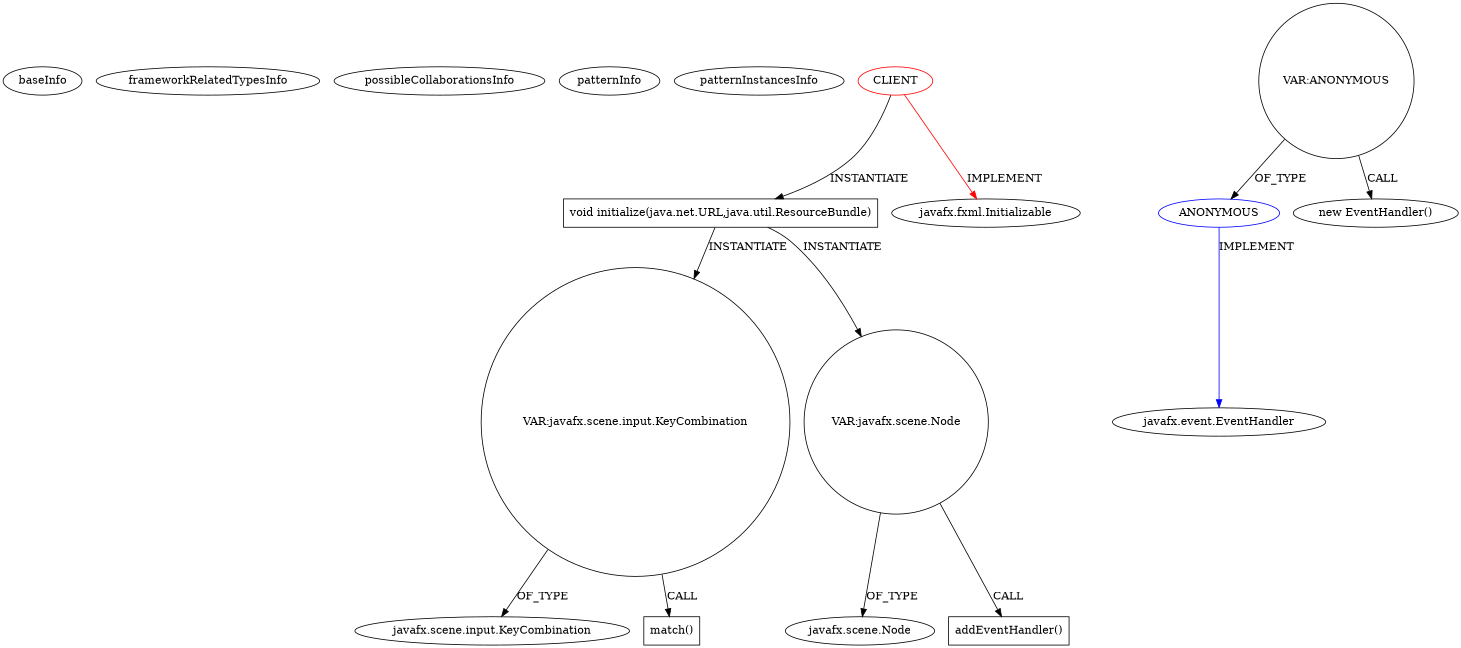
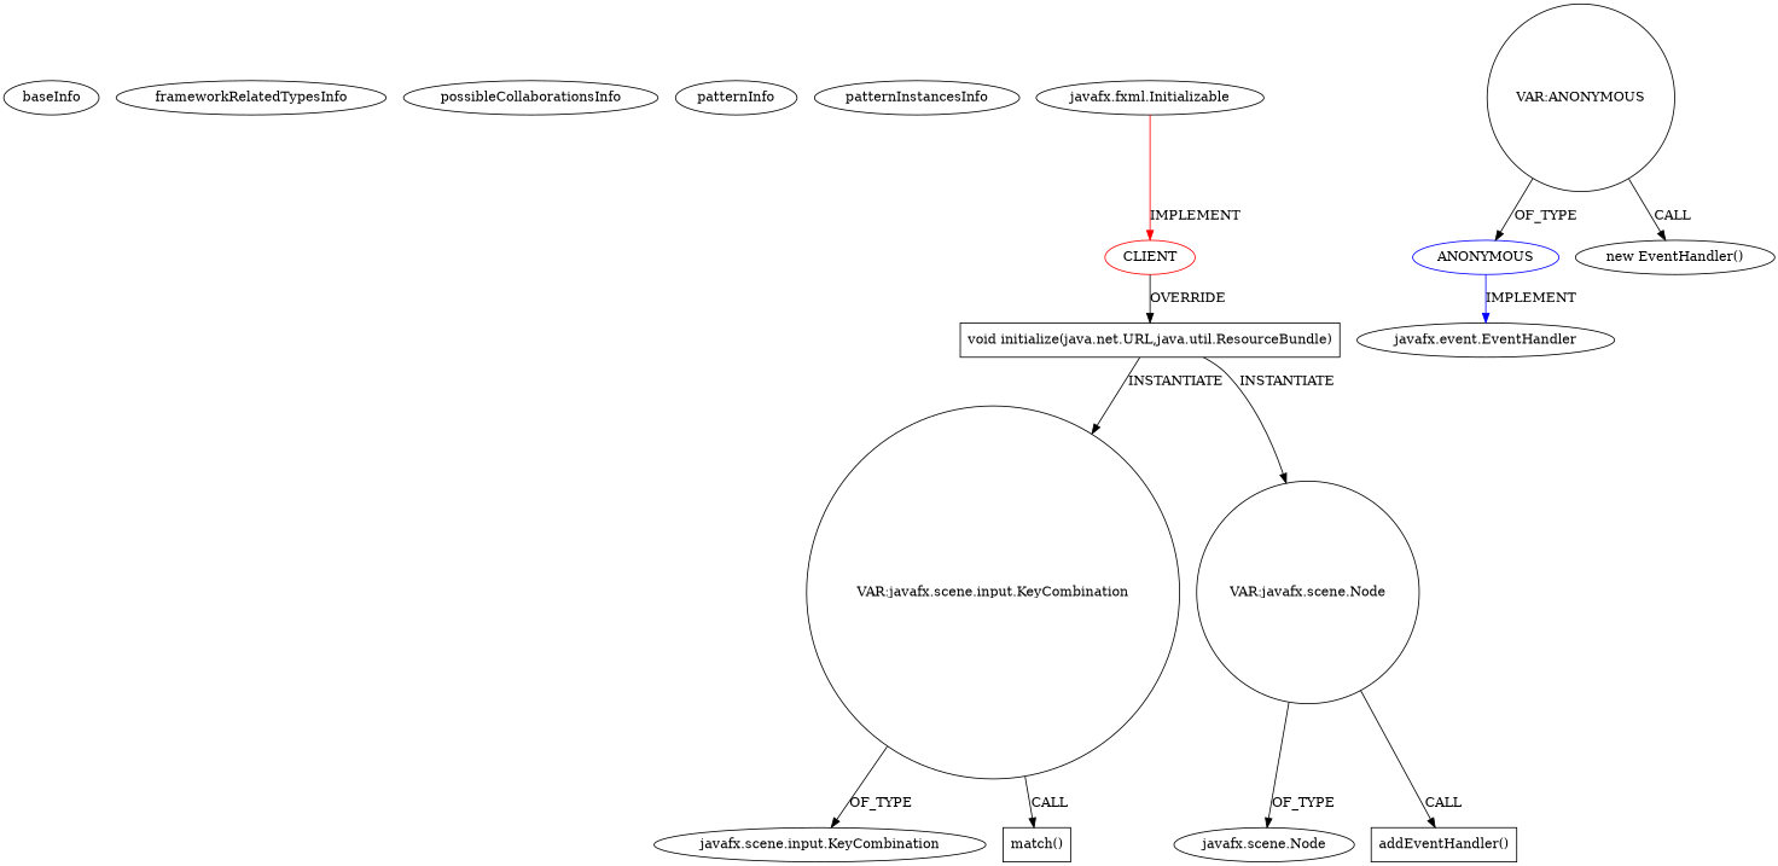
  digraph {
    node [isFrameworkType=false]
    baseInfo [category=pattern graphId=2363 isAnonymous=false possibleRelation=true isFrameworkType=""]
    frameworkRelatedTypesInfo [0="javafx.fxml.Initializable" isFrameworkType=""]
    possibleCollaborationsInfo [0="2363~INSTANTIATION-OVERRIDING_METHOD_DECLARATION-~javafx.fxml.Initializable ~javafx.event.EventHandler ~false~true" isFrameworkType=""]
    patternInfo [frequency=2.0 patternRootClient=0 isFrameworkType=""]
    patternInstancesInfo [0="svadlamudi-GaussJordanElimination~/svadlamudi-GaussJordanElimination/GaussJordanElimination-master/src/gauss/jordan/elimination/MainController.java~MainController~4396" 1="svadlamudi-GaussJordanElimination~/svadlamudi-GaussJordanElimination/GaussJordanElimination-master/src/gauss/jordan/elimination/InvalidController.java~InvalidController~4384" isFrameworkType=""]
    n6 [label="javafx.scene.input.KeyCombination" vertexType=FRAMEWORK_CLASS_TYPE]
    n7 [label="VAR:javafx.scene.input.KeyCombination" shape=circle vertexType=VARIABLE_EXPRESION]
    n8 [label="match()" shape=box vertexType=INSIDE_CALL]
    n9 [label="void initialize(java.net.URL,java.util.ResourceBundle)" shape=box vertexType=OVERRIDING_METHOD_DECLARATION]
    n10 [label="VAR:javafx.scene.Node" shape=circle vertexType=VARIABLE_EXPRESION]
    n11 [label="VAR:ANONYMOUS" shape=circle vertexType=VARIABLE_EXPRESION]
    n12 [color=blue label=ANONYMOUS vertexType=REFERENCE_ANONYMOUS_DECLARATION]
    n13 [label="new EventHandler()" vertexType=CONSTRUCTOR_CALL]
    n14 [label="javafx.scene.Node" vertexType=FRAMEWORK_CLASS_TYPE]
    n15 [label="addEventHandler()" shape=box vertexType=INSIDE_CALL]
    n16 [color=red label=CLIENT vertexType=ROOT_CLIENT_CLASS_DECLARATION]
    n17 [label="javafx.fxml.Initializable" vertexType=FRAMEWORK_INTERFACE_TYPE]
    n18 [label="javafx.event.EventHandler" vertexType=FRAMEWORK_INTERFACE_TYPE]
    n7 -> n6 [label=OF_TYPE]
    n7 -> n8 [label=CALL]
    n9 -> n7 [label=INSTANTIATE]
    n9 -> n10 [label=INSTANTIATE]
    n10 -> n14 [label=OF_TYPE]
    n10 -> n15 [label=CALL]
    n11 -> n12 [label=OF_TYPE]
    n11 -> n13 [label=CALL]
    n12 -> n18 [color=blue label=IMPLEMENT]
-   n16 -> n9 [label=INSTANTIATE]
-   n16 -> n17 [color=red label=IMPLEMENT]
+   n16 -> n9 [label=OVERRIDE]
+   n17 -> n16 [color=red label=IMPLEMENT]
  }
